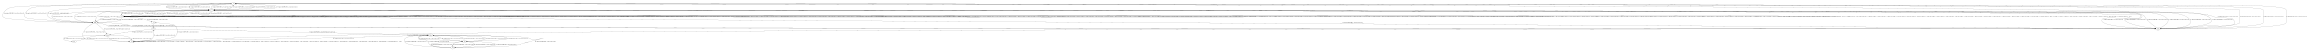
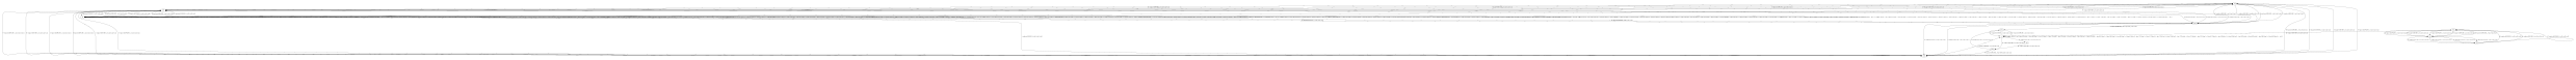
  digraph {
    fontname="Roboto Mono"
    node [fontname="Roboto Mono"]
    edge [fontname="Roboto Mono"]
    gf5
    gf10
    d35m
    n4 [label=d39p]
    b0
    b18
    n7 [label=d34m]
-   b17
    n9 [label=d16m]
    b19
    d36p
    b26
    b24
    gf5 -> gf10 [label="1-explore[EXPLORE];/null/null/null"]
    gf5 -> gf10 [label="22-explore[EXPLORE];/null/null/null"]
    gf5 -> gf10 [label="24-explore[EXPLORE];/null/null/null"]
    gf5 -> d35m [label="10-explore[EXPLORE];/null/null/null"]
    gf5 -> d35m [label="26-explore[EXPLORE];/null/null/null"]
    gf5 -> n4 [label="4-explore[EXPLORE];/null/null/null"]
    gf5 -> n4 [label="20-explore[EXPLORE];/null/null/null"]
    gf5 -> n4 [label="31-explore[EXPLORE];/null/null/null"]
    gf10 -> gf5 [label="9-explore[EXPLORE];/null/null/null"]
    gf10 -> gf5 [label="23-explore[EXPLORE];/null/null/null"]
    gf10 -> gf5 [label="25-explore[EXPLORE];/null/null/null"]
    gf10 -> d35m [label="2-explore[EXPLORE];/null/null/null"]
    gf10 -> d35m [label="33-explore[EXPLORE];/null/null/null"]
    gf10 -> n4 [label="28-explore[EXPLORE];/null/null/null"]
    gf10 -> b0 [label="6-explore[EXPLORE];/null/null/null"]
    gf10 -> b0 [label="18-explore[EXPLORE];/null/null/null"]
    gf10 -> b0 [label="35-explore[EXPLORE];/null/null/null"]
    gf10 -> b0 [label="39-explore[EXPLORE];/null/null/null"]
    d35m -> gf5 [label="3-explore[EXPLORE];/null/null/null"]
    d35m -> gf5 [label="30-explore[EXPLORE];/null/null/null"]
    d35m -> gf10 [label="8-explore[EXPLORE];/null/null/null"]
    d35m -> gf10 [label="17-explore[EXPLORE];/null/null/null"]
    d35m -> gf10 [label="27-explore[EXPLORE];/null/null/null"]
    d35m -> gf10 [label="34-explore[EXPLORE];/null/null/null"]
    d35m -> b18 [label="11-explore[EXPLORE];/null/null/null"]
-   n4 -> b18 [label="21-explore[EXPLORE];/null/null/null"]
+   n4 -> gf5 [label="21-explore[EXPLORE];/null/null/null"]
    n4 -> gf10 [label="5-explore[EXPLORE];/null/null/null"]
    n4 -> gf10 [label="32-explore[EXPLORE];/null/null/null"]
    n4 -> d35m [label="16-explore[EXPLORE];/null/null/null"]
    n4 -> d35m [label="29-explore[EXPLORE];/null/null/null"]
    n4 -> n7 [label="43-explore[EXPLORE];/door33[false]/null/null"]
-   b0 -> b19 [label="19-explore[EXPLORE];/null/null/null"]
+   b0 -> gf5 [label="19-explore[EXPLORE];/null/null/null"]
    b0 -> gf10 [label="38-explore[EXPLORE];/null/null/null"]
    b0 -> d35m [label="7-explore[EXPLORE];/null/null/null"]
    b0 -> n4 [label="15-explore[EXPLORE];/null/null/null"]
    b0 -> n4 [label="42-explore[EXPLORE];/null/null/null"]
    b0 -> b0 [label="12-toggle[TOGGLE];/null/door0[false]:=!(door0[false]); door32[false]:=!(door32[false]); door33[false]:=!(door33[false]); door34[false]:=!(door34[false]); door3[false]:=!(door3[false]); door35[false]:=!(door35[false]); door4[false]:=!(door4[false]); door6[false]:=!(door6[false]); door39[false]:=!(door39[false]); door8[false]:=!(door8[false]); door11[false]:=!(door11[false]); door12[false]:=!(door12[false]); door21[false]:=!(door21[false]); door30[false]:=!(door30[false]); /null"]
    b0 -> b0 [label="13-toggle[TOGGLE];/null/door0[false]:=!(door0[false]); door32[false]:=!(door32[false]); door33[false]:=!(door33[false]); door34[false]:=!(door34[false]); door3[false]:=!(door3[false]); door35[false]:=!(door35[false]); door4[false]:=!(door4[false]); door6[false]:=!(door6[false]); door39[false]:=!(door39[false]); door8[false]:=!(door8[false]); door11[false]:=!(door11[false]); door12[false]:=!(door12[false]); door21[false]:=!(door21[false]); door30[false]:=!(door30[false]); /null"]
    b0 -> b0 [label="14-toggle[TOGGLE];/null/door0[false]:=!(door0[false]); door32[false]:=!(door32[false]); door33[false]:=!(door33[false]); door34[false]:=!(door34[false]); door3[false]:=!(door3[false]); door35[false]:=!(door35[false]); door4[false]:=!(door4[false]); door6[false]:=!(door6[false]); door39[false]:=!(door39[false]); door8[false]:=!(door8[false]); door11[false]:=!(door11[false]); door12[false]:=!(door12[false]); door21[false]:=!(door21[false]); door30[false]:=!(door30[false]); /null"]
    b0 -> b0 [label="36-toggle[TOGGLE];/null/door0[false]:=!(door0[false]); door32[false]:=!(door32[false]); door33[false]:=!(door33[false]); door34[false]:=!(door34[false]); door3[false]:=!(door3[false]); door35[false]:=!(door35[false]); door4[false]:=!(door4[false]); door6[false]:=!(door6[false]); door39[false]:=!(door39[false]); door8[false]:=!(door8[false]); door11[false]:=!(door11[false]); door12[false]:=!(door12[false]); door21[false]:=!(door21[false]); door30[false]:=!(door30[false]); /null"]
    b0 -> b0 [label="37-toggle[TOGGLE];/null/door0[false]:=!(door0[false]); door32[false]:=!(door32[false]); door33[false]:=!(door33[false]); door34[false]:=!(door34[false]); door3[false]:=!(door3[false]); door35[false]:=!(door35[false]); door4[false]:=!(door4[false]); door6[false]:=!(door6[false]); door39[false]:=!(door39[false]); door8[false]:=!(door8[false]); door11[false]:=!(door11[false]); door12[false]:=!(door12[false]); door21[false]:=!(door21[false]); door30[false]:=!(door30[false]); /null"]
    b0 -> b0 [label="40-toggle[TOGGLE];/null/door0[false]:=!(door0[false]); door32[false]:=!(door32[false]); door33[false]:=!(door33[false]); door34[false]:=!(door34[false]); door3[false]:=!(door3[false]); door35[false]:=!(door35[false]); door4[false]:=!(door4[false]); door6[false]:=!(door6[false]); door39[false]:=!(door39[false]); door8[false]:=!(door8[false]); door11[false]:=!(door11[false]); door12[false]:=!(door12[false]); door21[false]:=!(door21[false]); door30[false]:=!(door30[false]); /null"]
    b0 -> b0 [label="41-toggle[TOGGLE];/null/door0[false]:=!(door0[false]); door32[false]:=!(door32[false]); door33[false]:=!(door33[false]); door34[false]:=!(door34[false]); door3[false]:=!(door3[false]); door35[false]:=!(door35[false]); door4[false]:=!(door4[false]); door6[false]:=!(door6[false]); door39[false]:=!(door39[false]); door8[false]:=!(door8[false]); door11[false]:=!(door11[false]); door12[false]:=!(door12[false]); door21[false]:=!(door21[false]); door30[false]:=!(door30[false]); /null"]
    b18 -> b18 [label="52-toggle[TOGGLE];/null/door0[false]:=!(door0[false]); door1[false]:=!(door1[false]); door2[false]:=!(door2[false]); door4[false]:=!(door4[false]); door36[false]:=!(door36[false]); door6[false]:=!(door6[false]); door11[false]:=!(door11[false]); door12[false]:=!(door12[false]); door17[false]:=!(door17[false]); door21[false]:=!(door21[false]); door24[false]:=!(door24[false]); door25[false]:=!(door25[false]); door30[false]:=!(door30[false]); /null"]
    b18 -> n9 [label="47-explore[EXPLORE];/null/null/null"]
    b18 -> b19 [label="53-explore[EXPLORE];/null/null/null"]
    n7 -> b18 [label="46-explore[EXPLORE];/null/null/null"]
    n7 -> b18 [label="51-explore[EXPLORE];/null/null/null"]
-   n7 -> b17 [label="49-explore[EXPLORE];/null/null/null"]
-   b17 -> n7 [label="50-explore[EXPLORE];/null/null/null"]
    n9 -> n7 [label="48-explore[EXPLORE];/null/null/null"]
-   n9 -> d36p [label="57-explore[EXPLORE];/door36[false]/null/null"]
+   n9 -> d35m [label="57-explore[EXPLORE];/door36[false]/null/null"]
    b19 -> n9 [label="56-explore[EXPLORE];/null/null/null"]
    d36p -> b18 [label="63-explore[EXPLORE];/null/null/null"]
    d36p -> b26 [label="58-explore[EXPLORE];/null/null/null"]
    d36p -> b26 [label="61-explore[EXPLORE];/null/null/null"]
    d36p -> b26 [label="65-explore[EXPLORE];/null/null/null"]
    d36p -> b26 [label="68-explore[EXPLORE];/null/null/null"]
    b26 -> d36p [label="62-explore[EXPLORE];/null/null/null"]
    b26 -> b24 [label="59-explore[EXPLORE];/null/null/null"]
    b26 -> b24 [label="66-explore[EXPLORE];/null/null/null"]
    b26 -> b24 [label="69-explore[EXPLORE];/null/null/null"]
    b24 -> d36p [label="60-explore[EXPLORE];/null/null/null"]
    b24 -> d36p [label="64-explore[EXPLORE];/null/null/null"]
    b24 -> d36p [label="67-explore[EXPLORE];/null/null/null"]
    b24 -> b26 [label="70-explore[EXPLORE];/null/null/null"]
  }
